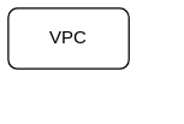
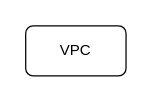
  <mxCell id="0" />
  <mxCell id="1" parent="0" />
- <mxCell id="2" value="VPC" style="rounded=1;whiteSpace=wrap;html=1;" vertex="1" parent="1"><mxGeometry x="5" y="5" width="80" height="40" as="geometry" /></mxCell>
+ <mxCell id="2" value="VPC" style="rounded=1;whiteSpace=wrap;html=1;" vertex="1" parent="1"><mxGeometry x="20" y="20" width="80" height="40" as="geometry" /></mxCell>
